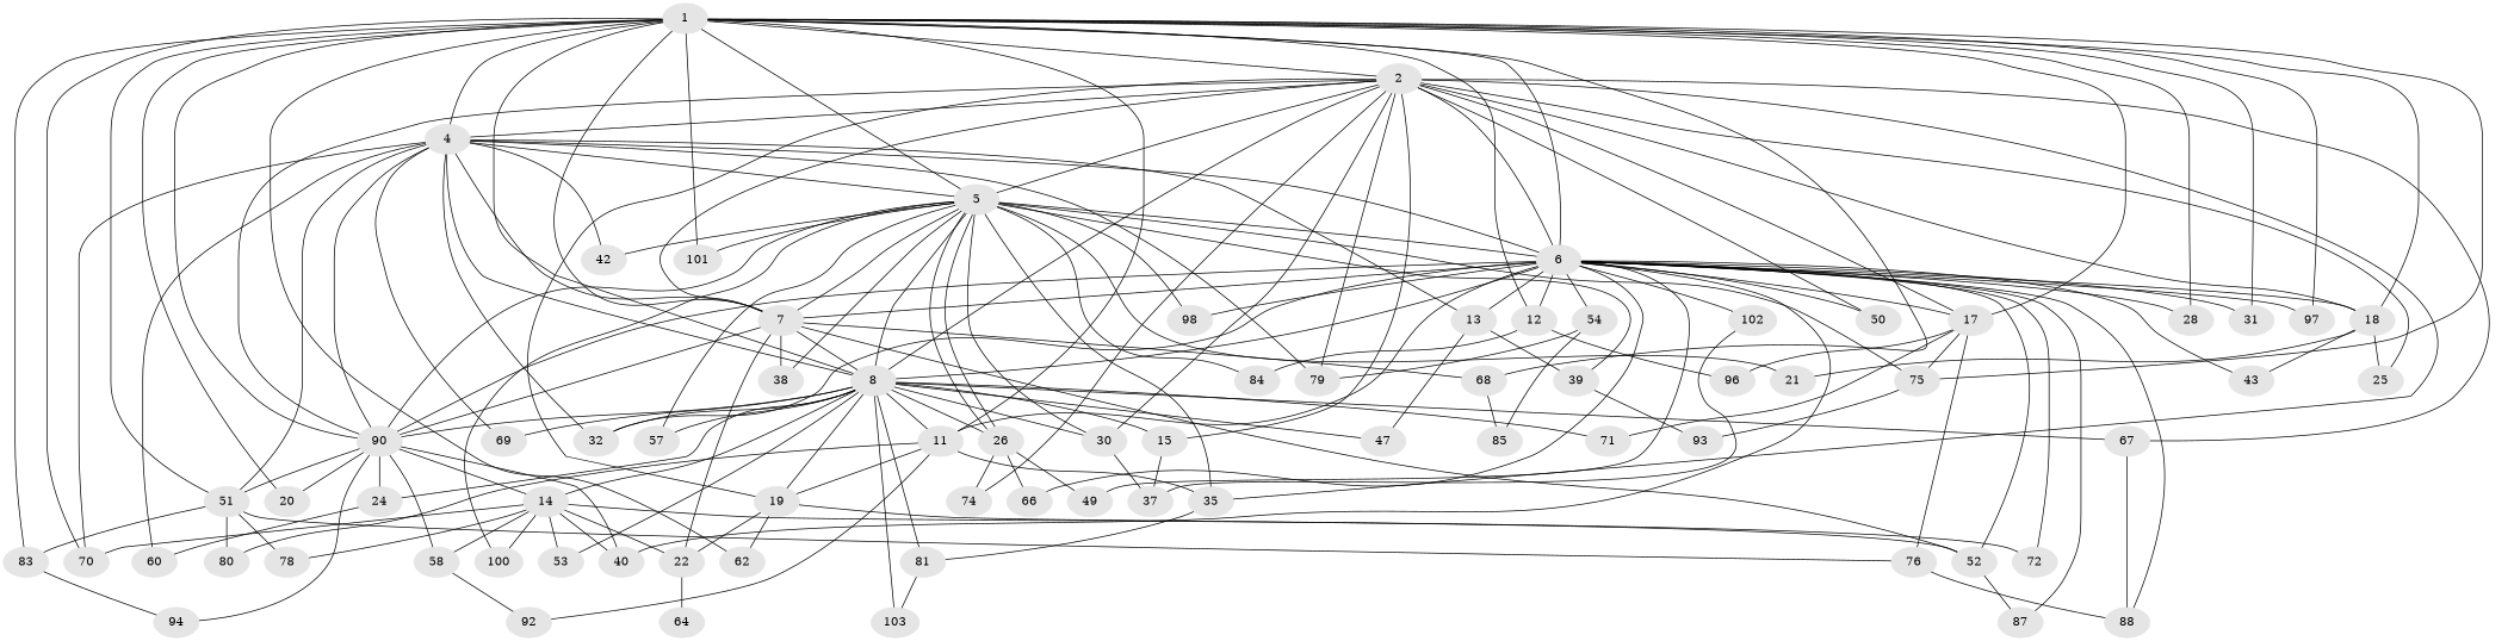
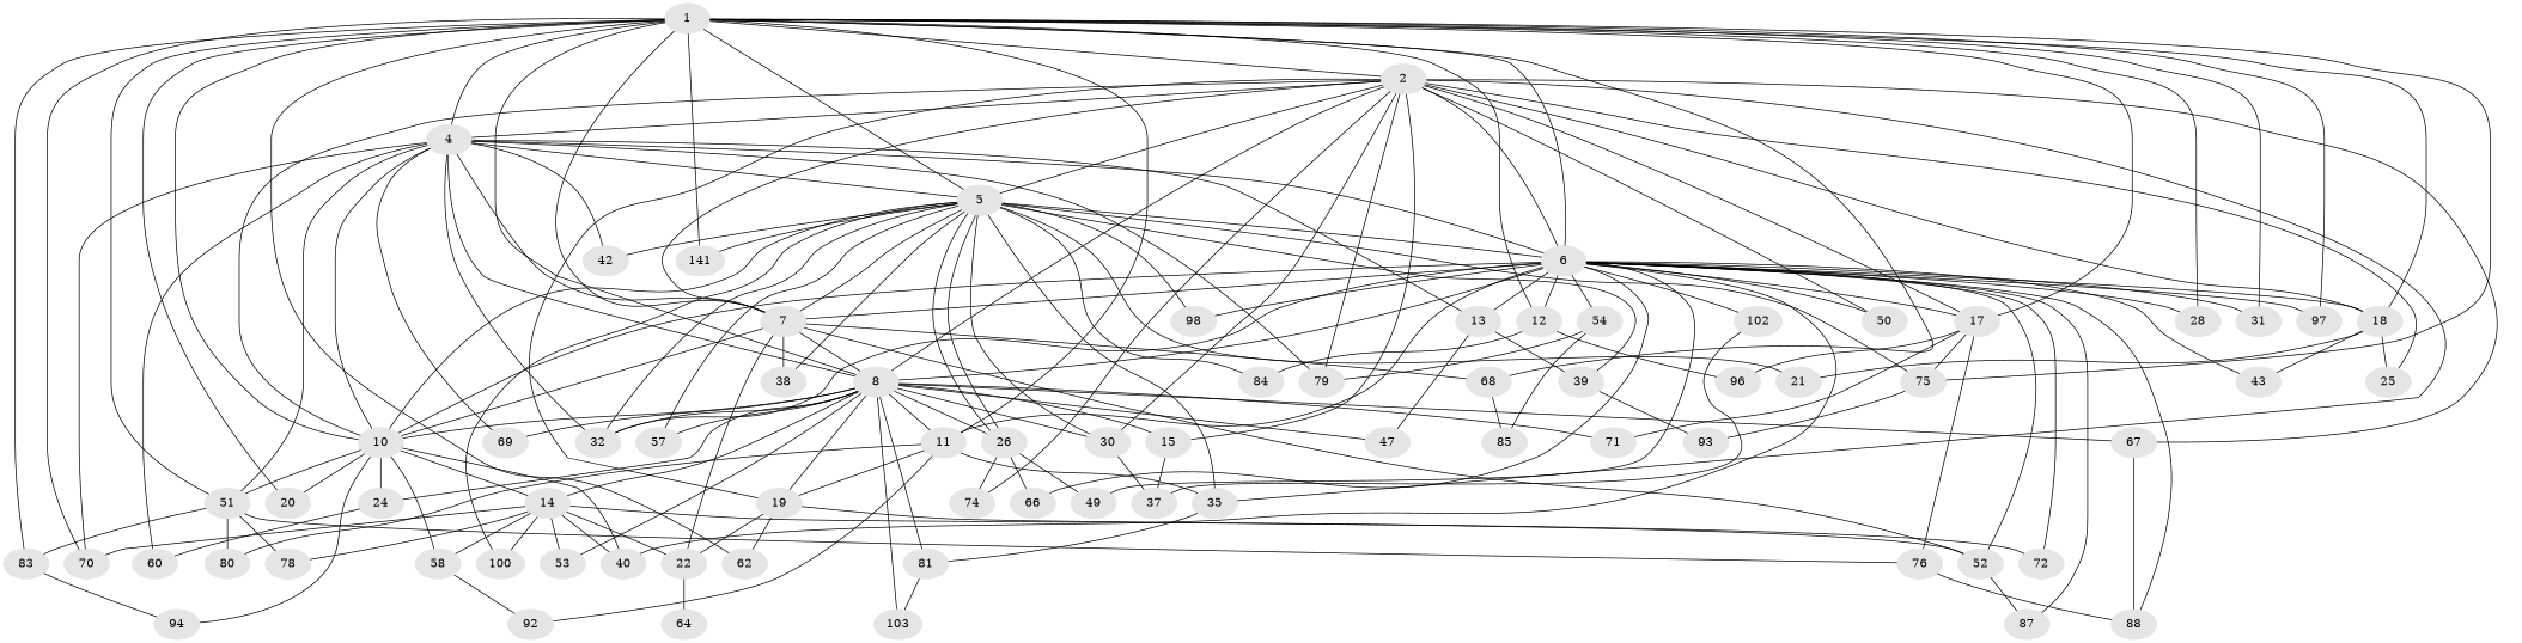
  graph {
    node [color=gray90 style=filled]
    1 [super="+3"]
    2 [super="+86"]
    4 [super="+65"]
    5 [super="+46"]
    6 [super="+9"]
    7 [super="+23"]
    8 [super="+16"]
-   10 [label=90]
+   10
    11 [super="+63"]
    12 [super="+36"]
    17 [super="+61"]
    18 [super="+48"]
    20
    28
    31
    51 [super="+55"]
    62 [super="+95"]
    68
    70 [super="+73"]
    75 [super="+91"]
    n21 [label=97]
    83
-   101
+   101 [label=141]
    15
    19 [super="+90"]
    25
    30 [super="+45"]
    35 [super="+82"]
    50
    67
    74
    79 [super="+97"]
    13 [super="+29"]
    32
    42
    60
    69
    21
    26 [super="+34"]
    38
    39
    57
    84
    98
    100
    40
    43
    49
    52 [super="+56"]
    54
    66
    72
    87
    88 [super="+99"]
    102
    22 [super="+41"]
    14 [super="+44"]
    24
    47
    53
    71
    81
    103
    58
    94
    80
    92
    96
    76
    78
    85
    93
    37 [super="+59"]
    64
    1 -- 2 [weight=2]
    1 -- 4 [weight=2]
    1 -- 5 [weight=2]
    1 -- 6 [weight=4]
    1 -- 7 [weight=2]
    1 -- 8 [weight=2]
    1 -- 10 [weight=2]
    1 -- 11
    1 -- 12 [weight=2]
    1 -- 17
    1 -- 18
    1 -- 20
    1 -- 28
    1 -- 31
    1 -- 51
    1 -- 62 [weight=2]
    1 -- 68
    1 -- 70
    1 -- 75
    1 -- n21
    1 -- 83
    1 -- 101
    2 -- 4
    2 -- 5
    2 -- 6 [weight=2]
    2 -- 7
    2 -- 8
    2 -- 10
    2 -- 17
    2 -- 18
    2 -- 15 [weight=2]
    2 -- 19
    2 -- 25
    2 -- 30
    2 -- 35
    2 -- 50
    2 -- 67
    2 -- 74
    2 -- 79
    4 -- 5
    4 -- 6 [weight=2]
    4 -- 7
    4 -- 8
    4 -- 10
    4 -- 51
    4 -- 70
    4 -- 79
    4 -- 13
    4 -- 32
    4 -- 42
    4 -- 60
    4 -- 69
    5 -- 6 [weight=2]
    5 -- 7
-   5 -- 8
+   5 -- 32
    5 -- 10
    5 -- 75
    5 -- 101
    5 -- 30 [weight=2]
    5 -- 35
    5 -- 42
    5 -- 21
    5 -- 26
    5 -- 26
    5 -- 38
    5 -- 39
    5 -- 57
    5 -- 84
    5 -- 98
    5 -- 100
    6 -- 7 [weight=2]
    6 -- 8 [weight=2]
    6 -- 10 [weight=2]
    6 -- 11
    6 -- 12
    6 -- 17
    6 -- 18
    6 -- 28
    6 -- 31
    6 -- n21
    6 -- 50
    6 -- 13 [weight=2]
    6 -- 32
    6 -- 98
    6 -- 40
    6 -- 43
    6 -- 49
    6 -- 52
    6 -- 54 [weight=2]
    6 -- 66
    6 -- 72
    6 -- 87
    6 -- 88
    6 -- 102 [weight=2]
    7 -- 8
    7 -- 10
    7 -- 68
    7 -- 38
    7 -- 52
    7 -- 22
    8 -- 10
    8 -- 11
    8 -- 15
    8 -- 19
    8 -- 30
    8 -- 67
    8 -- 32
    8 -- 69
    8 -- 26
    8 -- 57
    8 -- 14
    8 -- 24
    8 -- 47
    8 -- 53
    8 -- 71
    8 -- 81
    8 -- 103
    10 -- 20
    10 -- 51
    10 -- 40
    10 -- 14
    10 -- 24
    10 -- 58
    10 -- 94
    11 -- 19
    11 -- 35
    11 -- 80
    11 -- 92
    12 -- 84
    12 -- 96
    17 -- 75
    17 -- 71
    17 -- 96
    17 -- 76
    18 -- 25
    18 -- 21
    18 -- 43
    51 -- 83
    51 -- 80
    51 -- 76
    51 -- 78
    68 -- 85
    75 -- 93
    83 -- 94
    15 -- 37
    19 -- 62
    19 -- 72
    19 -- 22
    30 -- 37
    35 -- 81
    67 -- 88
    13 -- 39
    13 -- 47
    26 -- 74
    26 -- 49
    26 -- 66
    39 -- 93
    52 -- 87
    54 -- 79
    54 -- 85
    102 -- 37
    22 -- 64
    14 -- 70
    14 -- 100
    14 -- 40
    14 -- 52
    14 -- 22
    14 -- 53
    14 -- 58
    14 -- 78
    24 -- 60
    81 -- 103
    58 -- 92
    76 -- 88
  }
